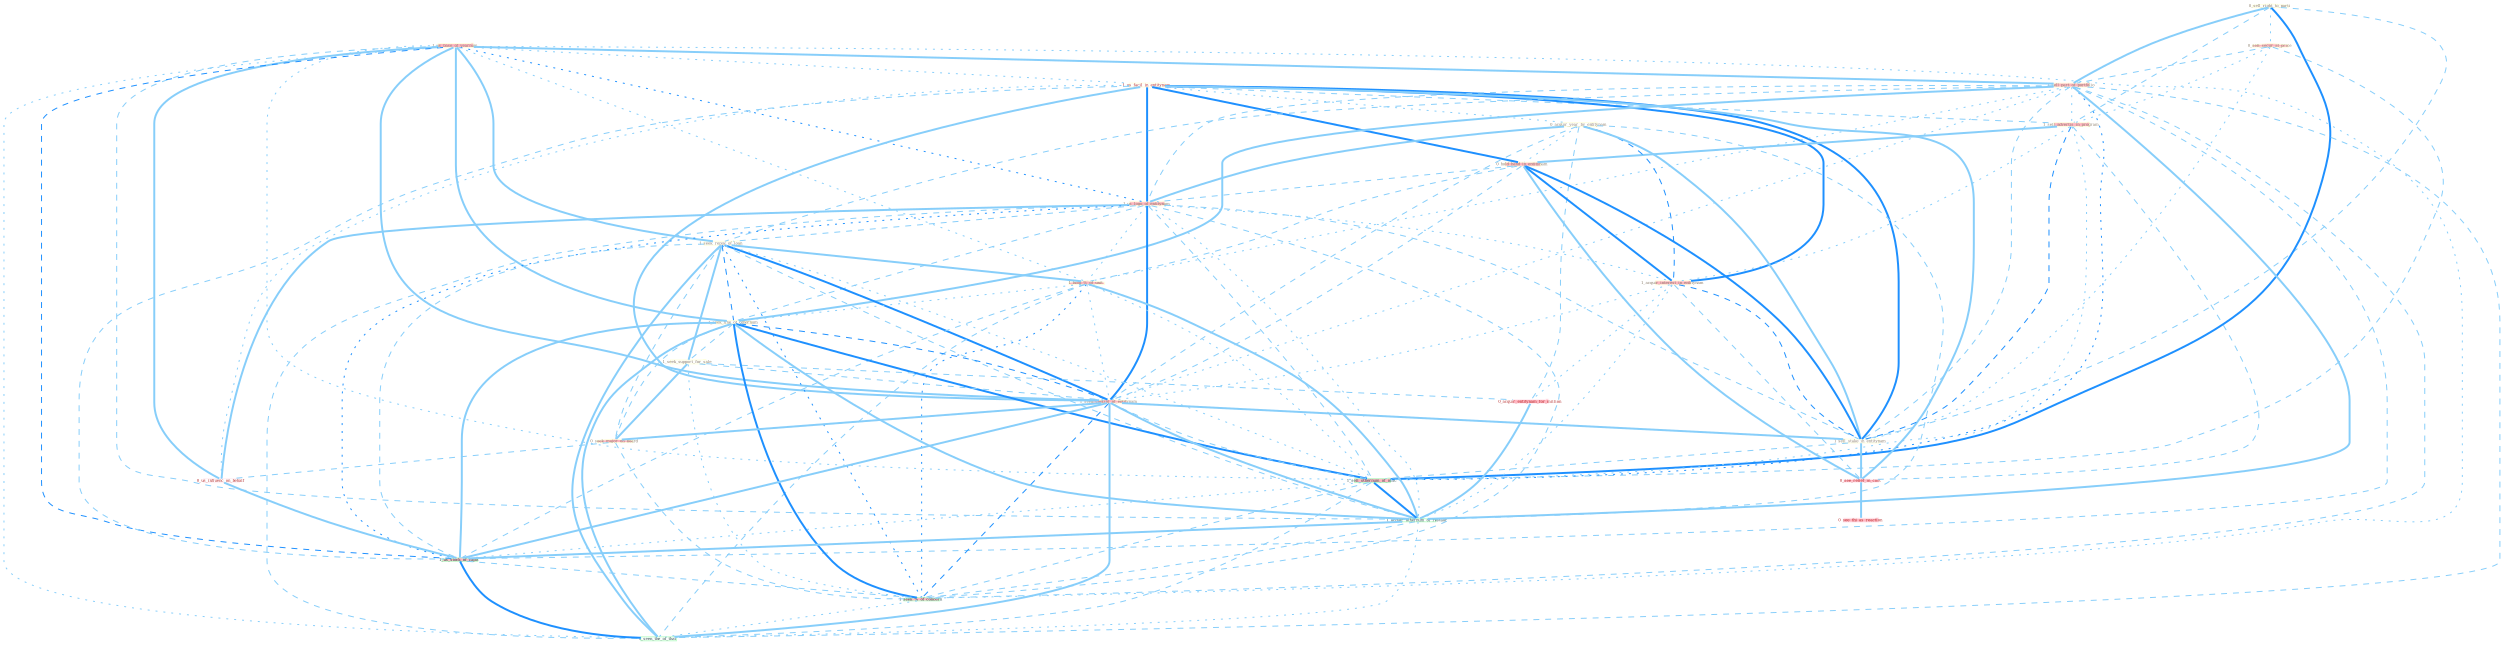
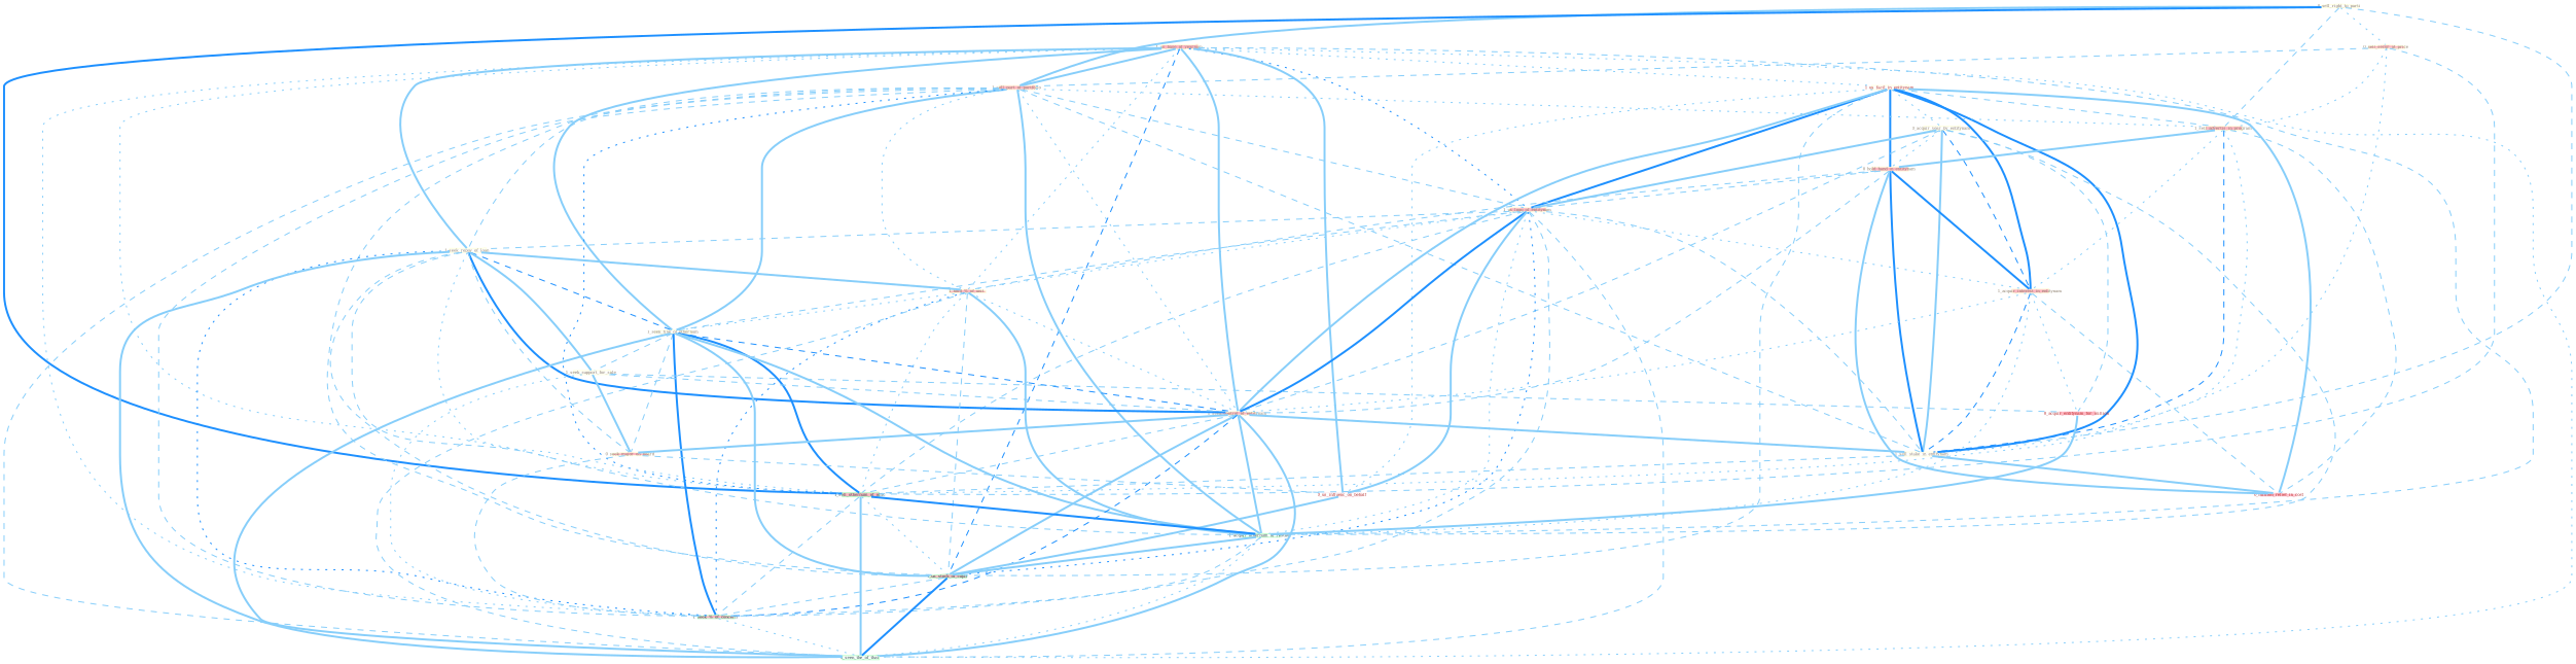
  graph {
    node [color="#ffffe0" fillcolor=lightpink fixedsize=true fontcolor="#8b7d6b" fontsize=4 shape=folder style=filled]
    edge [color="#87cefa" style=dashed w=1]
    "0_sell_right_to_parti " [fillcolor=white height=.06 shape=house width=.5]
    "1_us_base_of_yearnum " [height=.06 width=.5]
    "0_sell_secur_at_price " [height=.06 shape=house width=.5]
    "1_us_facil_in_entitynam " [fillcolor=white fontcolor="#b22222" height=.06 width=.5]
    "1_sell_part_of_portfolio " [height=.06 width=.5]
    "1_sell_advertis_in_program " [height=.06 width=.5]
    "0_acquir_year_by_entitynam " [fillcolor=white height=.06 width=.5]
    "0_hold_hand_in_entitynam " [height=.06 width=.5]
    "1_us_logo_of_entitynam " [height=.06 width=.5]
    "1_acquir_interest_in_entitynam " [height=.06 width=.5]
    "1_seek_repay_of_loan " [fillcolor=white height=.06 width=.5]
    "1_hold_%_of_unit " [height=.06 shape=house width=.5]
    "1_seek_fine_of_othernum " [fillcolor=white height=.06 shape=house width=.5]
    "1_seek_support_for_sale " [fillcolor=white height=.06 width=.5]
    "1_seek_control_of_entitynam " [height=.06 shape=house width=.5]
    "1_sell_stake_in_entitynam " [fillcolor=white height=.06 width=.5]
    "0_seek_major_on_board " [height=.06 shape=house width=.5]
    "0_acquir_entitynam_for_million " [color="#fff0f5" fontcolor="#b22222" height=.06 width=.5]
    "0_us_influenc_on_behalf " [color="#fff0f5" fillcolor=white fontcolor="#b22222" height=.06 width=.5]
-   "0_see_relief_in_cost " [color="#fff0f5" fontcolor="#b22222" height=.06 shape=house width=.5]
-   "0_see_thi_as_reaction " [color="#fff0f5" fontcolor="#b22222" height=.06 width=.5]
+   "0_see_relief_in_cost " [color="#fff0f5" fontcolor="#b22222" height=.06 shape=house width=.5 label="0_million_relief_in_cost"]
    "1_sell_othernum_of_offic " [color="#BDFCC9" fontcolor="#2f4f4f" height=.06 width=.5]
    "1_acquir_othernum_of_restaur " [color="#BDFCC9" fillcolor=white fontcolor="#2f4f4f" height=.06 shape=house width=.5]
    "1_us_stock_of_capit " [color="#BDFCC9" fontcolor="#2f4f4f" height=.06 shape=house width=.5]
    "1_seek_%_of_concern " [color="#BDFCC9" fontcolor="#2f4f4f" height=.06 shape=house width=.5]
    "1_seen_the_of_that " [color="#BDFCC9" fillcolor=white fontcolor="#2f4f4f" height=.06 width=.5]
    subgraph sub_1 {
      "0_sell_right_to_parti "
      "1_us_base_of_yearnum "
      "0_sell_secur_at_price "
      "1_us_facil_in_entitynam "
      "1_sell_part_of_portfolio "
      "1_sell_advertis_in_program "
      "0_acquir_year_by_entitynam "
      "0_hold_hand_in_entitynam "
      "1_us_logo_of_entitynam "
      "1_acquir_interest_in_entitynam "
      "1_seek_repay_of_loan "
      "1_hold_%_of_unit "
      "1_seek_fine_of_othernum "
      "1_seek_support_for_sale "
      "1_seek_control_of_entitynam "
      "1_sell_stake_in_entitynam "
      "0_seek_major_on_board "
    }
    subgraph sub_2 {
      "0_acquir_entitynam_for_million "
      "0_us_influenc_on_behalf "
      "0_see_relief_in_cost "
-     "0_see_thi_as_reaction "
    }
    "0_sell_right_to_parti " -- "0_sell_secur_at_price " [style=dotted]
    "0_sell_right_to_parti " -- "1_sell_part_of_portfolio " [style=bold]
    "0_sell_right_to_parti " -- "1_sell_advertis_in_program "
    "0_sell_right_to_parti " -- "1_sell_stake_in_entitynam "
    "0_sell_right_to_parti " -- "1_sell_othernum_of_offic " [color="#1e90ff" style=bold]
    "1_us_base_of_yearnum " -- "1_us_facil_in_entitynam " [style=dotted]
    "1_us_base_of_yearnum " -- "1_sell_part_of_portfolio " [style=bold]
    "1_us_base_of_yearnum " -- "1_us_logo_of_entitynam " [color="#1e90ff" style=dotted w=2]
    "1_us_base_of_yearnum " -- "1_seek_repay_of_loan " [style=bold]
    "1_us_base_of_yearnum " -- "1_hold_%_of_unit " [style=dotted]
    "1_us_base_of_yearnum " -- "1_seek_fine_of_othernum " [style=bold]
    "1_us_base_of_yearnum " -- "1_seek_control_of_entitynam " [style=bold]
    "1_us_base_of_yearnum " -- "0_us_influenc_on_behalf " [style=bold]
    "1_us_base_of_yearnum " -- "1_sell_othernum_of_offic " [style=dotted]
    "1_us_base_of_yearnum " -- "1_acquir_othernum_of_restaur "
    "1_us_base_of_yearnum " -- "1_us_stock_of_capit " [color="#1e90ff" w=2]
    "1_us_base_of_yearnum " -- "1_seek_%_of_concern " [style=dotted]
    "1_us_base_of_yearnum " -- "1_seen_the_of_that " [style=dotted]
    "0_sell_secur_at_price " -- "1_sell_part_of_portfolio "
    "0_sell_secur_at_price " -- "1_sell_advertis_in_program " [style=dotted]
    "0_sell_secur_at_price " -- "1_sell_stake_in_entitynam " [style=dotted]
    "0_sell_secur_at_price " -- "1_sell_othernum_of_offic "
    "1_us_facil_in_entitynam " -- "1_sell_advertis_in_program "
    "1_us_facil_in_entitynam " -- "0_acquir_year_by_entitynam " [style=dotted]
    "1_us_facil_in_entitynam " -- "0_hold_hand_in_entitynam " [color="#1e90ff" style=bold w=2]
    "1_us_facil_in_entitynam " -- "1_us_logo_of_entitynam " [color="#1e90ff" style=bold w=2]
    "1_us_facil_in_entitynam " -- "1_acquir_interest_in_entitynam " [color="#1e90ff" style=bold w=2]
    "1_us_facil_in_entitynam " -- "1_seek_control_of_entitynam " [style=bold]
    "1_us_facil_in_entitynam " -- "1_sell_stake_in_entitynam " [color="#1e90ff" style=bold w=2]
    "1_us_facil_in_entitynam " -- "0_us_influenc_on_behalf " [style=dotted]
    "1_us_facil_in_entitynam " -- "0_see_relief_in_cost " [style=bold]
    "1_us_facil_in_entitynam " -- "1_us_stock_of_capit "
    "1_sell_part_of_portfolio " -- "1_sell_advertis_in_program " [style=dotted]
    "1_sell_part_of_portfolio " -- "1_us_logo_of_entitynam "
    "1_sell_part_of_portfolio " -- "1_seek_repay_of_loan "
    "1_sell_part_of_portfolio " -- "1_hold_%_of_unit " [style=dotted]
    "1_sell_part_of_portfolio " -- "1_seek_fine_of_othernum " [style=bold]
    "1_sell_part_of_portfolio " -- "1_seek_control_of_entitynam " [style=dotted]
    "1_sell_part_of_portfolio " -- "1_sell_stake_in_entitynam "
    "1_sell_part_of_portfolio " -- "1_sell_othernum_of_offic " [color="#1e90ff" style=dotted w=2]
    "1_sell_part_of_portfolio " -- "1_acquir_othernum_of_restaur " [style=bold]
    "1_sell_part_of_portfolio " -- "1_us_stock_of_capit "
    "1_sell_part_of_portfolio " -- "1_seek_%_of_concern "
    "1_sell_part_of_portfolio " -- "1_seen_the_of_that "
    "1_sell_advertis_in_program " -- "0_hold_hand_in_entitynam " [style=bold]
    "1_sell_advertis_in_program " -- "1_acquir_interest_in_entitynam " [style=dotted]
    "1_sell_advertis_in_program " -- "1_sell_stake_in_entitynam " [color="#1e90ff" w=2]
    "1_sell_advertis_in_program " -- "0_see_relief_in_cost "
    "1_sell_advertis_in_program " -- "1_sell_othernum_of_offic " [style=dotted]
    "0_acquir_year_by_entitynam " -- "0_hold_hand_in_entitynam " [style=dotted]
    "0_acquir_year_by_entitynam " -- "1_us_logo_of_entitynam " [style=bold]
    "0_acquir_year_by_entitynam " -- "1_acquir_interest_in_entitynam " [color="#1e90ff" w=2]
    "0_acquir_year_by_entitynam " -- "1_seek_control_of_entitynam "
    "0_acquir_year_by_entitynam " -- "1_sell_stake_in_entitynam " [style=bold]
    "0_acquir_year_by_entitynam " -- "0_acquir_entitynam_for_million "
    "0_acquir_year_by_entitynam " -- "1_acquir_othernum_of_restaur "
    "0_hold_hand_in_entitynam " -- "1_us_logo_of_entitynam "
    "0_hold_hand_in_entitynam " -- "1_acquir_interest_in_entitynam " [color="#1e90ff" style=bold w=2]
    "0_hold_hand_in_entitynam " -- "1_hold_%_of_unit "
    "0_hold_hand_in_entitynam " -- "1_seek_control_of_entitynam "
    "0_hold_hand_in_entitynam " -- "1_sell_stake_in_entitynam " [color="#1e90ff" style=bold w=2]
    "0_hold_hand_in_entitynam " -- "0_see_relief_in_cost " [style=bold]
    "1_us_logo_of_entitynam " -- "1_acquir_interest_in_entitynam " [style=dotted]
    "1_us_logo_of_entitynam " -- "1_seek_repay_of_loan "
    "1_us_logo_of_entitynam " -- "1_hold_%_of_unit " [style=dotted]
    "1_us_logo_of_entitynam " -- "1_seek_fine_of_othernum "
    "1_us_logo_of_entitynam " -- "1_seek_control_of_entitynam " [color="#1e90ff" style=bold w=2]
    "1_us_logo_of_entitynam " -- "1_sell_stake_in_entitynam "
    "1_us_logo_of_entitynam " -- "0_us_influenc_on_behalf " [style=bold]
    "1_us_logo_of_entitynam " -- "1_sell_othernum_of_offic "
    "1_us_logo_of_entitynam " -- "1_acquir_othernum_of_restaur " [style=dotted]
    "1_us_logo_of_entitynam " -- "1_us_stock_of_capit " [color="#1e90ff" style=dotted w=2]
    "1_us_logo_of_entitynam " -- "1_seek_%_of_concern "
    "1_us_logo_of_entitynam " -- "1_seen_the_of_that "
    "1_acquir_interest_in_entitynam " -- "1_seek_control_of_entitynam " [style=dotted]
    "1_acquir_interest_in_entitynam " -- "1_sell_stake_in_entitynam " [color="#1e90ff" w=2]
    "1_acquir_interest_in_entitynam " -- "0_acquir_entitynam_for_million " [style=dotted]
    "1_acquir_interest_in_entitynam " -- "0_see_relief_in_cost "
    "1_acquir_interest_in_entitynam " -- "1_acquir_othernum_of_restaur " [style=dotted]
    "1_seek_repay_of_loan " -- "1_hold_%_of_unit " [style=bold]
    "1_seek_repay_of_loan " -- "1_seek_fine_of_othernum " [color="#1e90ff" w=2]
    "1_seek_repay_of_loan " -- "1_seek_support_for_sale " [style=bold]
    "1_seek_repay_of_loan " -- "1_seek_control_of_entitynam " [color="#1e90ff" style=bold w=2]
    "1_seek_repay_of_loan " -- "0_seek_major_on_board "
    "1_seek_repay_of_loan " -- "1_sell_othernum_of_offic " [style=dotted]
    "1_seek_repay_of_loan " -- "1_acquir_othernum_of_restaur "
    "1_seek_repay_of_loan " -- "1_us_stock_of_capit "
    "1_seek_repay_of_loan " -- "1_seek_%_of_concern " [color="#1e90ff" style=dotted w=2]
    "1_seek_repay_of_loan " -- "1_seen_the_of_that " [style=bold]
    "1_hold_%_of_unit " -- "1_seek_fine_of_othernum " [style=dotted]
    "1_hold_%_of_unit " -- "1_seek_control_of_entitynam " [style=dotted]
    "1_hold_%_of_unit " -- "1_sell_othernum_of_offic " [style=dotted]
    "1_hold_%_of_unit " -- "1_acquir_othernum_of_restaur " [style=bold]
    "1_hold_%_of_unit " -- "1_us_stock_of_capit "
    "1_hold_%_of_unit " -- "1_seek_%_of_concern " [color="#1e90ff" style=dotted w=2]
    "1_hold_%_of_unit " -- "1_seen_the_of_that "
    "1_seek_fine_of_othernum " -- "1_seek_support_for_sale "
    "1_seek_fine_of_othernum " -- "1_seek_control_of_entitynam " [color="#1e90ff" w=2]
    "1_seek_fine_of_othernum " -- "0_seek_major_on_board "
    "1_seek_fine_of_othernum " -- "1_sell_othernum_of_offic " [color="#1e90ff" style=bold]
    "1_seek_fine_of_othernum " -- "1_acquir_othernum_of_restaur " [style=bold]
    "1_seek_fine_of_othernum " -- "1_us_stock_of_capit " [style=bold]
    "1_seek_fine_of_othernum " -- "1_seek_%_of_concern " [color="#1e90ff" style=bold w=2]
    "1_seek_fine_of_othernum " -- "1_seen_the_of_that " [style=bold]
    "1_seek_support_for_sale " -- "1_seek_control_of_entitynam "
    "1_seek_support_for_sale " -- "0_seek_major_on_board " [style=bold]
    "1_seek_support_for_sale " -- "0_acquir_entitynam_for_million "
    "1_seek_support_for_sale " -- "1_seek_%_of_concern " [style=dotted]
    "1_seek_control_of_entitynam " -- "1_sell_stake_in_entitynam " [style=bold]
    "1_seek_control_of_entitynam " -- "0_seek_major_on_board " [style=bold]
    "1_seek_control_of_entitynam " -- "1_sell_othernum_of_offic "
    "1_seek_control_of_entitynam " -- "1_acquir_othernum_of_restaur " [style=bold]
    "1_seek_control_of_entitynam " -- "1_us_stock_of_capit " [style=bold]
    "1_seek_control_of_entitynam " -- "1_seek_%_of_concern " [color="#1e90ff" w=2]
    "1_seek_control_of_entitynam " -- "1_seen_the_of_that " [style=bold]
    "1_sell_stake_in_entitynam " -- "0_see_relief_in_cost " [style=bold]
    "1_sell_stake_in_entitynam " -- "1_sell_othernum_of_offic "
    "0_seek_major_on_board " -- "0_us_influenc_on_behalf "
    "0_seek_major_on_board " -- "1_seek_%_of_concern "
    "0_acquir_entitynam_for_million " -- "1_acquir_othernum_of_restaur " [style=bold]
    "0_us_influenc_on_behalf " -- "1_us_stock_of_capit " [style=bold]
-   "0_see_relief_in_cost " -- "0_see_thi_as_reaction " [style=bold]
    "1_sell_othernum_of_offic " -- "1_acquir_othernum_of_restaur " [color="#1e90ff" style=bold w=2]
    "1_sell_othernum_of_offic " -- "1_us_stock_of_capit " [style=dotted]
    "1_sell_othernum_of_offic " -- "1_seek_%_of_concern "
-   "1_sell_othernum_of_offic " -- "1_seen_the_of_that "
+   "1_sell_othernum_of_offic " -- "1_seen_the_of_that " [style=bold]
    "1_acquir_othernum_of_restaur " -- "1_us_stock_of_capit " [style=bold]
    "1_acquir_othernum_of_restaur " -- "1_seek_%_of_concern "
    "1_acquir_othernum_of_restaur " -- "1_seen_the_of_that " [style=dotted]
    "1_us_stock_of_capit " -- "1_seek_%_of_concern "
    "1_us_stock_of_capit " -- "1_seen_the_of_that " [color="#1e90ff" style=bold]
    "1_seek_%_of_concern " -- "1_seen_the_of_that " [style=dotted]
  }
